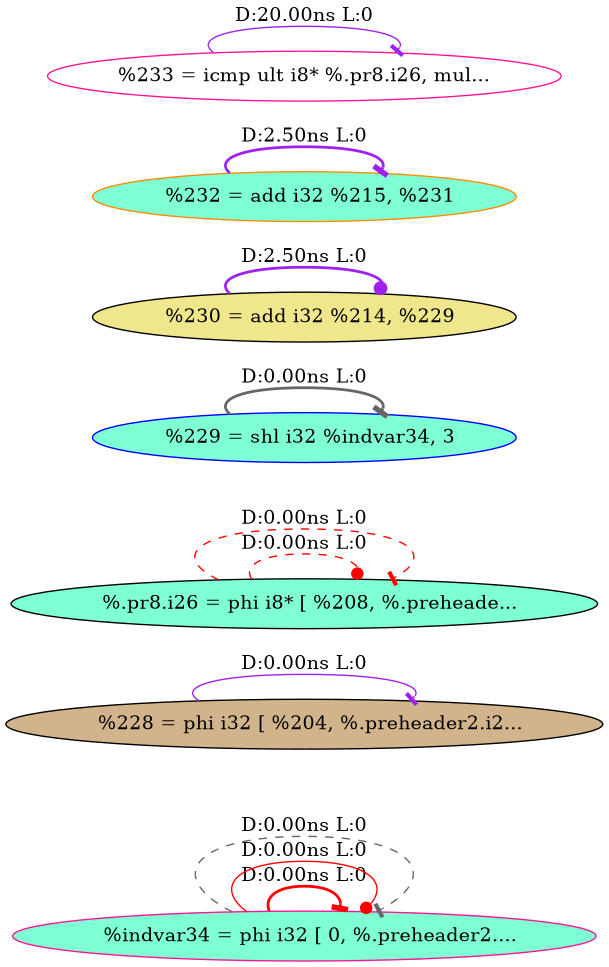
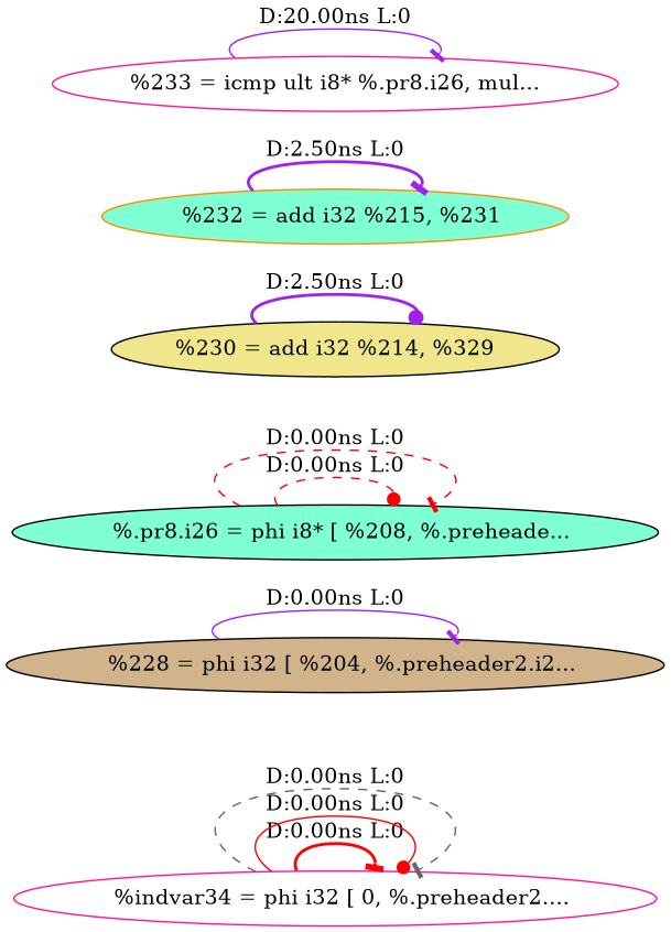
  digraph {
    rankdir=LR
    node [color=black fillcolor=aquamarine style=filled]
    edge [arrowhead=tee color=red style=bold]
-   n1 [color=deeppink label="  %indvar34 = phi i32 [ 0, %.preheader2...."]
+   n1 [color=deeppink fillcolor=white label="  %indvar34 = phi i32 [ 0, %.preheader2...."]
    n2 [fillcolor=tan label="  %228 = phi i32 [ %204, %.preheader2.i2..."]
    n3 [label="  %.pr8.i26 = phi i8* [ %208, %.preheade..."]
-   n4 [color=blue label="  %229 = shl i32 %indvar34, 3"]
-   n5 [fillcolor=khaki label="  %230 = add i32 %214, %229"]
+   n5 [fillcolor=khaki label="%230 = add i32 %214, %329"]
    n6 [color=darkorange label="  %232 = add i32 %215, %231"]
    n7 [color=deeppink fillcolor=white label="%233 = icmp ult i8* %.pr8.i26, mul..."]
    n1 -> n1 [label="D:0.00ns L:0"]
    n1 -> n1 [arrowhead=dot label="D:0.00ns L:0" style=solid]
    n1 -> n1 [color=gray40 label="D:0.00ns L:0" style=dashed]
    n2 -> n2 [color=purple label="D:0.00ns L:0" style=solid]
    n3 -> n3 [arrowhead=dot label="D:0.00ns L:0" style=dashed]
    n3 -> n3 [label="D:0.00ns L:0" style=dashed]
-   n4 -> n4 [color=gray40 label="D:0.00ns L:0"]
    n5 -> n5 [arrowhead=dot color=purple label="D:2.50ns L:0"]
    n6 -> n6 [color=purple label="D:2.50ns L:0"]
    n7 -> n7 [color=purple label="D:20.00ns L:0" style=solid]
  }
